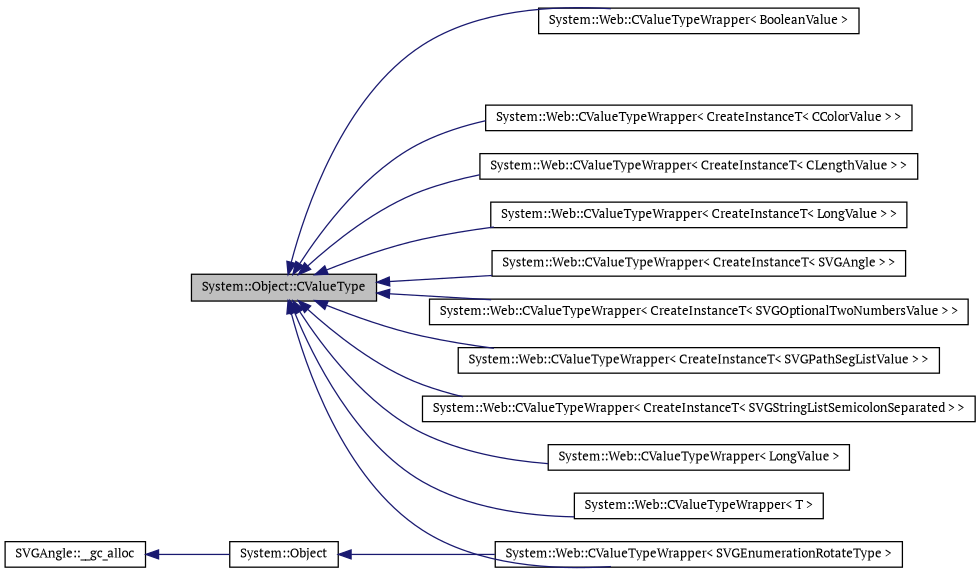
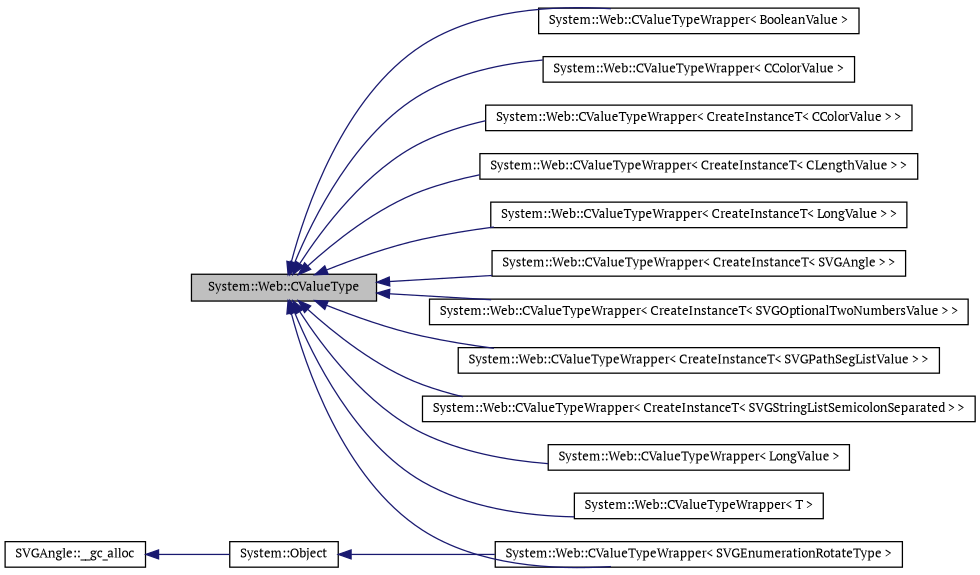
  digraph {
    fontname="PT Serif"
    rankdir=LR
    node [color=black fillcolor=white fontname="PT Serif" fontsize=10 shape=record style=filled]
    edge [color=midnightblue dir=back fontname="PT Serif" fontsize=10 labelfontname=Helvetica labelfontsize=10 style=solid]
-   n1 [fillcolor=grey75 fontcolor=black height=0.2 label="System::Object::CValueType" width=0.4]
+   n1 [fillcolor=grey75 fontcolor=black height=0.2 label="System::Web::CValueType" width=0.4]
    n2 [height=0.2 label="System::Web::CValueTypeWrapper\< BooleanValue \>" width=0.4]
+   n3 [height=0.2 label="System::Web::CValueTypeWrapper\< CColorValue \>" width=0.4]
    n4 [height=0.2 label="System::Web::CValueTypeWrapper\< CreateInstanceT\< CColorValue \> \>" width=0.4]
    n5 [height=0.2 label="System::Web::CValueTypeWrapper\< CreateInstanceT\< CLengthValue \> \>" width=0.4]
    n6 [height=0.2 label="System::Web::CValueTypeWrapper\< CreateInstanceT\< LongValue \> \>" width=0.4]
    n7 [height=0.2 label="System::Web::CValueTypeWrapper\< CreateInstanceT\< SVGAngle \> \>" width=0.4]
    n8 [height=0.2 label="System::Web::CValueTypeWrapper\< CreateInstanceT\< SVGOptionalTwoNumbersValue \> \>" width=0.4]
    n9 [height=0.2 label="System::Web::CValueTypeWrapper\< CreateInstanceT\< SVGPathSegListValue \> \>" width=0.4]
    n10 [height=0.2 label="System::Web::CValueTypeWrapper\< CreateInstanceT\< SVGStringListSemicolonSeparated \> \>" width=0.4]
    n11 [height=0.2 label="System::Web::CValueTypeWrapper\< LongValue \>" width=0.4]
    n12 [height=0.2 label="System::Web::CValueTypeWrapper\< SVGEnumerationRotateType \>" width=0.4]
    n13 [height=0.2 label="System::Web::CValueTypeWrapper\< T \>" width=0.4]
    n14 [height=0.2 label="System::Object" width=0.4]
    n15 [height=0.2 label="SVGAngle::__gc_alloc" width=0.4]
    n1 -> n2
+   n1 -> n3
    n1 -> n4
    n1 -> n5
    n1 -> n6
    n1 -> n7
    n1 -> n8
    n1 -> n9
    n1 -> n10
    n1 -> n11
    n1 -> n12
    n1 -> n13
    n14 -> n12
    n15 -> n14
  }
